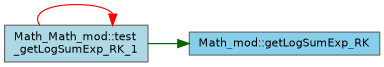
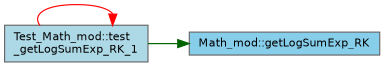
  digraph {
    rankdir=LR
    node [color=gray40 fontname=Helvetica fontsize=10 shape=record style=filled]
    edge [fontname=Helvetica fontsize=10 labelfontname=Helvetica labelfontsize=10 style=solid]
-   n1 [fillcolor=lightblue fontcolor=black height=0.2 label="Math_Math_mod::test\l_getLogSumExp_RK_1" width=0.4]
+   n1 [fillcolor=lightblue fontcolor=black height=0.2 label="Test_Math_mod::test\l_getLogSumExp_RK_1" width=0.4]
    n2 [fillcolor=skyblue height=0.2 label="Math_mod::getLogSumExp_RK" width=0.4]
    n1 -> n1 [color=red]
    n1 -> n2 [color=darkgreen]
  }
